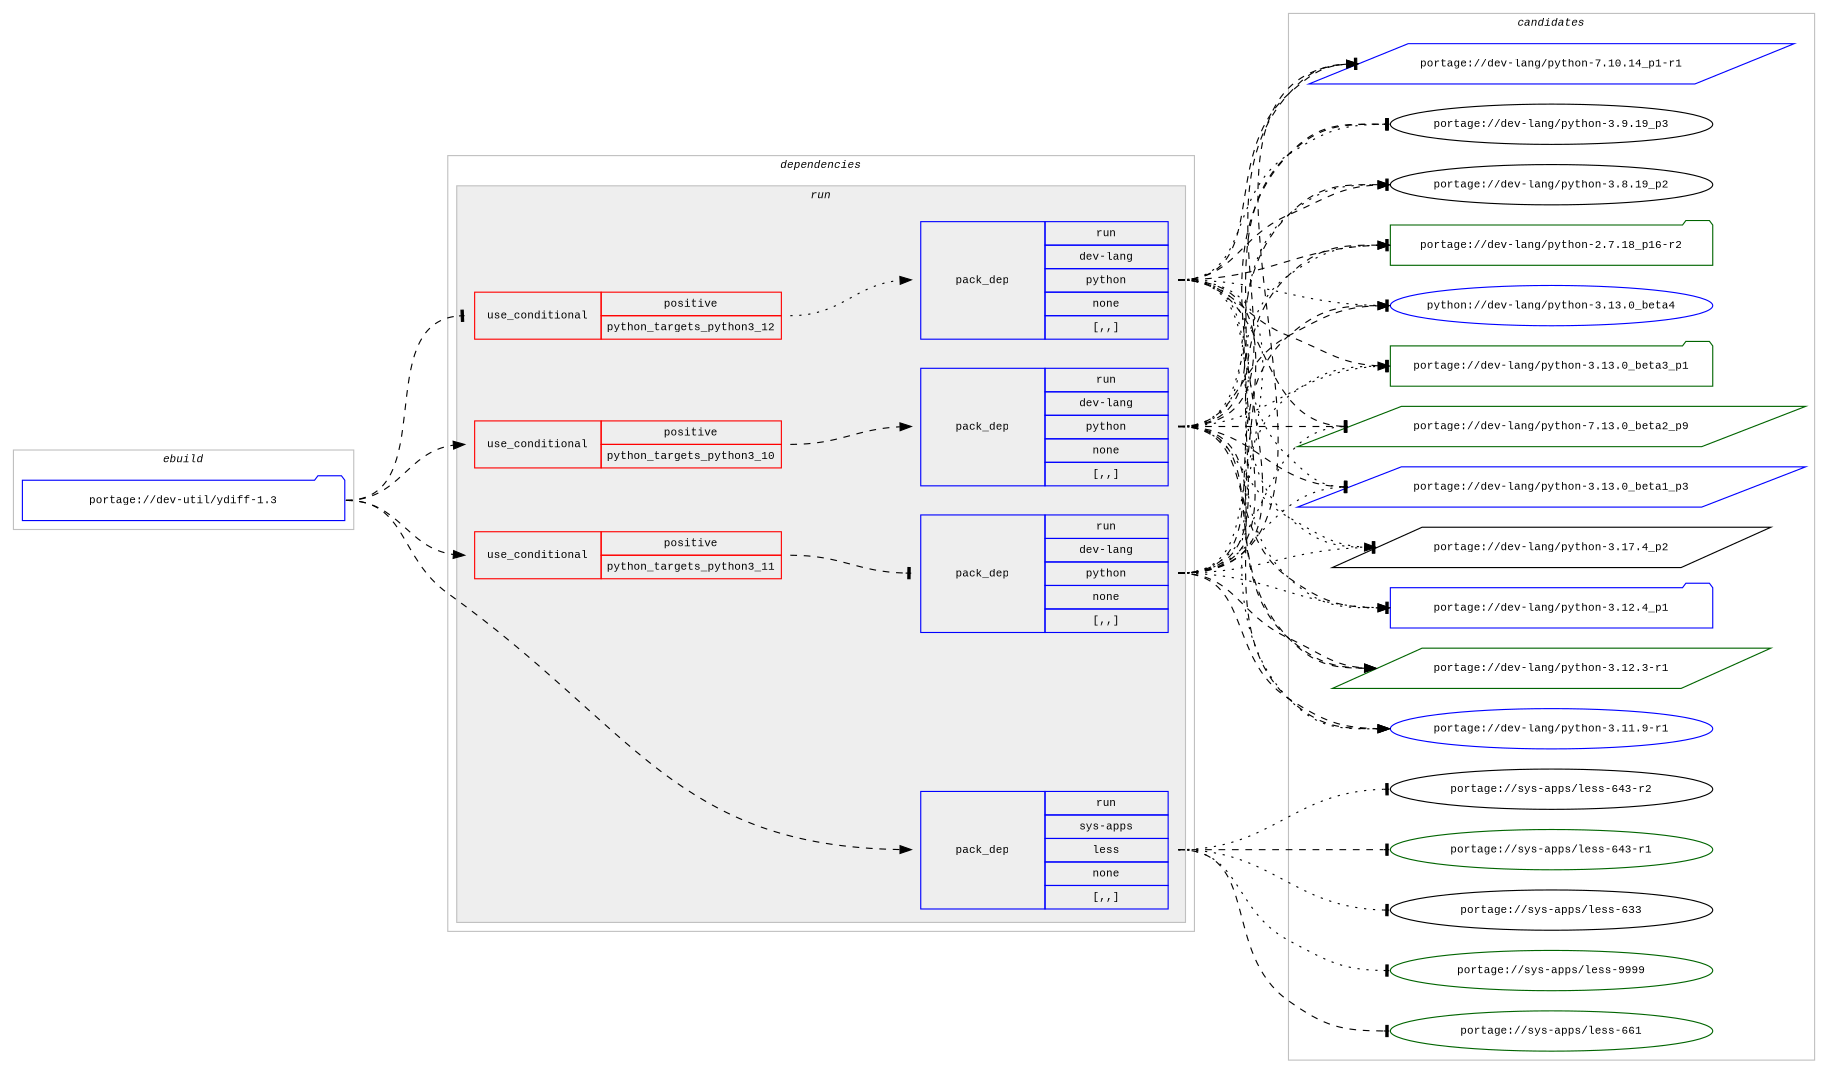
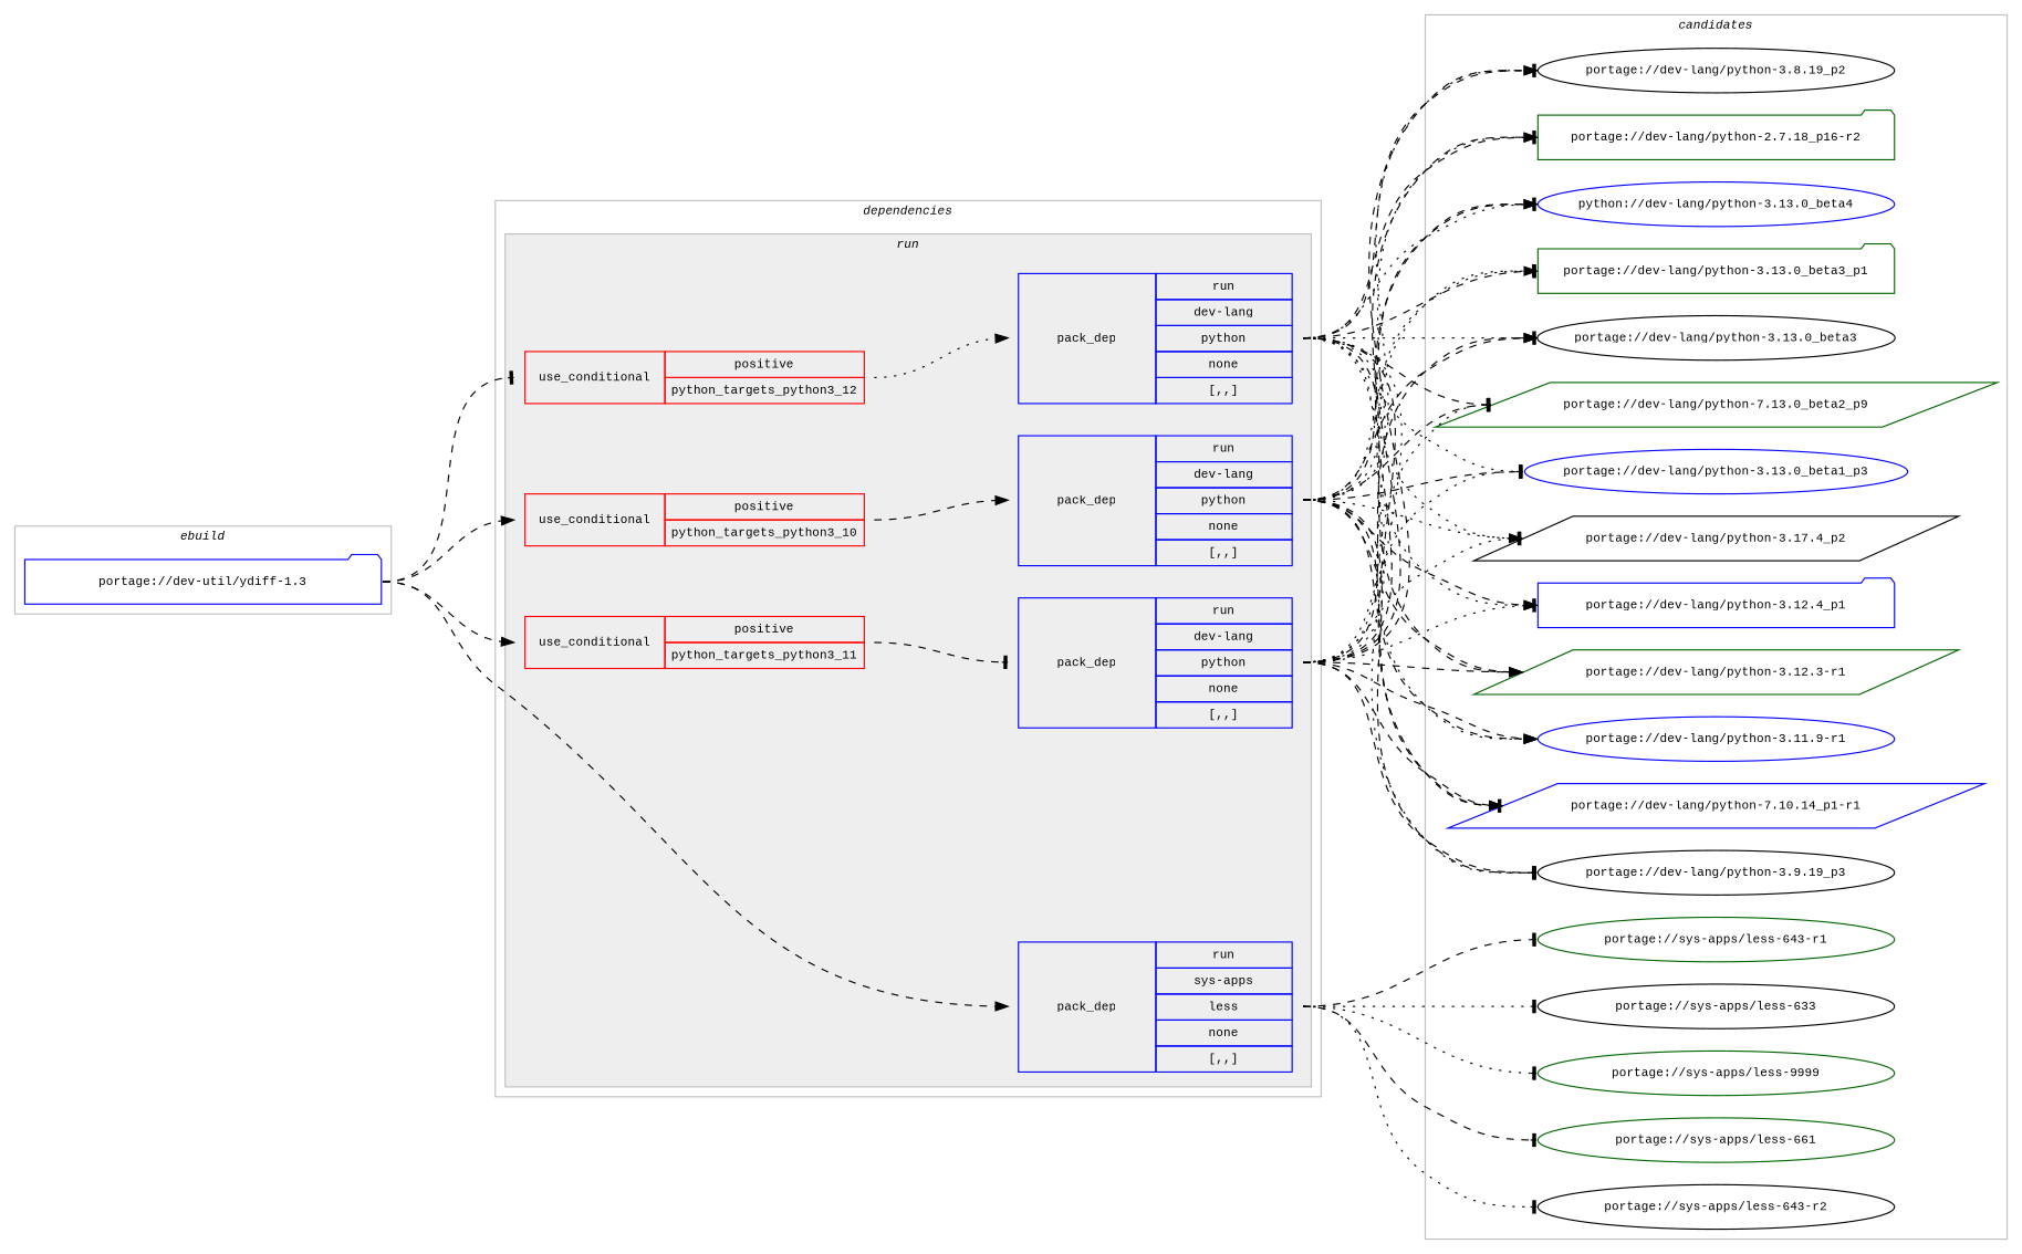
  digraph {
    compound=true
    concentrate=true
    fontname="Liberation Mono"
    fontsize=10
    newrank=true
    rankdir=LR
    ranksep=1.5
    node [color=blue fontname="Liberation Mono" fontsize=10 shape=ellipse]
    edge [arrowhead=tee fontname="Liberation Mono" headport=w style=dashed tailport=e weight=100]
    n1 [label="portage://dev-util/ydiff-1.3" shape=folder width=4]
    n2 [label=<<TABLE BORDER="0" CELLBORDER="1" CELLSPACING="0" CELLPADDING="4" WIDTH="220"><TR><TD ROWSPAN="6" CELLPADDING="30">pack_dep</TD></TR><TR><TD WIDTH="110">run</TD></TR><TR><TD>dev-lang</TD></TR><TR><TD>python</TD></TR><TR><TD>none</TD></TR><TR><TD>[,,]</TD></TR></TABLE>> shape=none]
    n3 [color=red label=<<TABLE BORDER="0" CELLBORDER="1" CELLSPACING="0" CELLPADDING="4"><TR><TD ROWSPAN="3" CELLPADDING="10">use_conditional</TD></TR><TR><TD>positive</TD></TR><TR><TD>python_targets_python3_10</TD></TR></TABLE>> shape=none]
    n4 [label=<<TABLE BORDER="0" CELLBORDER="1" CELLSPACING="0" CELLPADDING="4" WIDTH="220"><TR><TD ROWSPAN="6" CELLPADDING="30">pack_dep</TD></TR><TR><TD WIDTH="110">run</TD></TR><TR><TD>dev-lang</TD></TR><TR><TD>python</TD></TR><TR><TD>none</TD></TR><TR><TD>[,,]</TD></TR></TABLE>> shape=none]
    n5 [color=red label=<<TABLE BORDER="0" CELLBORDER="1" CELLSPACING="0" CELLPADDING="4"><TR><TD ROWSPAN="3" CELLPADDING="10">use_conditional</TD></TR><TR><TD>positive</TD></TR><TR><TD>python_targets_python3_11</TD></TR></TABLE>> shape=none]
    n6 [label=<<TABLE BORDER="0" CELLBORDER="1" CELLSPACING="0" CELLPADDING="4" WIDTH="220"><TR><TD ROWSPAN="6" CELLPADDING="30">pack_dep</TD></TR><TR><TD WIDTH="110">run</TD></TR><TR><TD>dev-lang</TD></TR><TR><TD>python</TD></TR><TR><TD>none</TD></TR><TR><TD>[,,]</TD></TR></TABLE>> shape=none]
    n7 [color=red label=<<TABLE BORDER="0" CELLBORDER="1" CELLSPACING="0" CELLPADDING="4"><TR><TD ROWSPAN="3" CELLPADDING="10">use_conditional</TD></TR><TR><TD>positive</TD></TR><TR><TD>python_targets_python3_12</TD></TR></TABLE>> shape=none]
    n8 [label=<<TABLE BORDER="0" CELLBORDER="1" CELLSPACING="0" CELLPADDING="4" WIDTH="220"><TR><TD ROWSPAN="6" CELLPADDING="30">pack_dep</TD></TR><TR><TD WIDTH="110">run</TD></TR><TR><TD>sys-apps</TD></TR><TR><TD>less</TD></TR><TR><TD>none</TD></TR><TR><TD>[,,]</TD></TR></TABLE>> shape=none]
    n9 [label="python://dev-lang/python-3.13.0_beta4" width=4]
    n10 [color=darkgreen label="portage://dev-lang/python-3.13.0_beta3_p1" shape=folder width=4]
+   n11 [color=black label="portage://dev-lang/python-3.13.0_beta3" width=4]
    n12 [color=darkgreen label="portage://dev-lang/python-7.13.0_beta2_p9" shape=parallelogram width=4]
-   n13 [label="portage://dev-lang/python-3.13.0_beta1_p3" shape=parallelogram width=4]
+   n13 [label="portage://dev-lang/python-3.13.0_beta1_p3" width=4]
    n14 [color=black label="portage://dev-lang/python-3.17.4_p2" shape=parallelogram width=4]
    n15 [label="portage://dev-lang/python-3.12.4_p1" shape=folder width=4]
    n16 [color=darkgreen label="portage://dev-lang/python-3.12.3-r1" shape=parallelogram width=4]
    n17 [label="portage://dev-lang/python-3.11.9-r1" width=4]
    n18 [label="portage://dev-lang/python-7.10.14_p1-r1" shape=parallelogram width=4]
    n19 [color=black label="portage://dev-lang/python-3.9.19_p3" width=4]
    n20 [color=black label="portage://dev-lang/python-3.8.19_p2" width=4]
    n21 [color=darkgreen label="portage://dev-lang/python-2.7.18_p16-r2" shape=folder width=4]
    n22 [color=darkgreen label="portage://sys-apps/less-9999" width=4]
    n23 [color=darkgreen label="portage://sys-apps/less-661" width=4]
    n24 [color=black label="portage://sys-apps/less-643-r2" width=4]
    n25 [color=darkgreen label="portage://sys-apps/less-643-r1" width=4]
    n26 [color=black label="portage://sys-apps/less-633" width=4]
    subgraph cluster_1 {
      color=gray
      label=<<i>ebuild</i>>
      n1
    }
    subgraph cluster_2 {
      color=gray
      label=<<i>dependencies</i>>
      subgraph cluster_3 {
        color=gray
        fillcolor="#eeeeee"
        label=<<i>compile</i>>
        style=filled
      }
      subgraph cluster_4 {
        color=gray
        fillcolor="#eeeeee"
        label=<<i>compile and run</i>>
        style=filled
      }
      subgraph cluster_5 {
        color=gray
        fillcolor="#eeeeee"
        label=<<i>run</i>>
        style=filled
        subgraph sub_6 {
          color=gray
          fillcolor="#eeeeee"
          label=<<i>run</i>>
          style=filled
          n3
          subgraph sub_7 {
            color=gray
            fillcolor="#eeeeee"
            label=<<i>run</i>>
            style=filled
            n2
          }
        }
        subgraph sub_8 {
          color=gray
          fillcolor="#eeeeee"
          label=<<i>run</i>>
          style=filled
          n5
          subgraph sub_9 {
            color=gray
            fillcolor="#eeeeee"
            label=<<i>run</i>>
            style=filled
            n4
          }
        }
        subgraph sub_10 {
          color=gray
          fillcolor="#eeeeee"
          label=<<i>run</i>>
          style=filled
          n7
          subgraph sub_11 {
            color=gray
            fillcolor="#eeeeee"
            label=<<i>run</i>>
            style=filled
            n6
          }
        }
        subgraph sub_12 {
          color=gray
          fillcolor="#eeeeee"
          label=<<i>run</i>>
          style=filled
          n8
        }
      }
    }
    subgraph cluster_13 {
      color=gray
      label=<<i>candidates</i>>
      rank=same
      subgraph sub_14 {
        color=black
        label=<<i>candidates</i>>
        nodesep=1
        rank=same
        n9
        n10
+       n11
        n12
        n13
        n14
        n15
        n16
        n17
        n18
        n19
        n20
        n21
      }
      subgraph sub_15 {
        color=black
        label=<<i>candidates</i>>
        nodesep=1
        rank=same
        n9
        n10
+       n11
        n12
        n13
        n14
        n15
        n16
        n17
        n18
        n19
        n20
        n21
      }
      subgraph sub_16 {
        color=black
        label=<<i>candidates</i>>
        nodesep=1
        rank=same
        n9
        n10
+       n11
        n12
        n13
        n14
        n15
        n16
        n17
        n18
        n19
        n20
        n21
      }
      subgraph sub_17 {
        color=black
        label=<<i>candidates</i>>
        nodesep=1
        rank=same
        n22
        n23
        n24
        n25
        n26
      }
    }
    n1 -> n3 [arrowhead=normal weight=20]
    n1 -> n5 [arrowhead=normal weight=20]
    n1 -> n7 [weight=20]
    n1 -> n8 [arrowhead=normal weight=20]
    n2 -> n9 [arrowhead=normal]
    n2 -> n10 [style=dotted]
+   n2 -> n11
    n2 -> n12
    n2 -> n13
    n2 -> n14 [arrowhead=normal style=dotted]
    n2 -> n15 [arrowhead=normal]
    n2 -> n16 [arrowhead=normal]
    n2 -> n17 [arrowhead=normal]
    n2 -> n18 [arrowhead=normal]
    n2 -> n19
    n2 -> n20 [style=dotted]
    n2 -> n21 [arrowhead=normal style=dotted]
    n3 -> n2 [arrowhead=normal weight=20]
    n4 -> n9 [arrowhead=normal]
    n4 -> n10 [arrowhead=normal style=dotted]
+   n4 -> n11 [arrowhead=normal]
    n4 -> n12 [style=dotted]
    n4 -> n13 [style=dotted]
    n4 -> n14 [style=dotted]
    n4 -> n15 [style=dotted]
    n4 -> n16 [arrowhead=normal]
    n4 -> n17 [arrowhead=normal]
    n4 -> n18 [arrowhead=normal]
    n4 -> n19
    n4 -> n20 [arrowhead=normal]
    n4 -> n21 [arrowhead=normal]
    n5 -> n4 [weight=20]
    n6 -> n9 [style=dotted]
    n6 -> n10
+   n6 -> n11 [arrowhead=normal style=dotted]
    n6 -> n12
    n6 -> n13 [style=dotted]
    n6 -> n14 [style=dotted]
    n6 -> n15 [arrowhead=normal style=dotted]
    n6 -> n16 [arrowhead=normal]
    n6 -> n17 [arrowhead=normal style=dotted]
    n6 -> n18
    n6 -> n19 [style=dotted]
    n6 -> n20 [arrowhead=normal]
    n6 -> n21
    n7 -> n6 [arrowhead=normal style=dotted weight=20]
    n8 -> n22 [style=dotted]
    n8 -> n23
    n8 -> n24 [style=dotted]
    n8 -> n25
    n8 -> n26 [style=dotted]
  }
